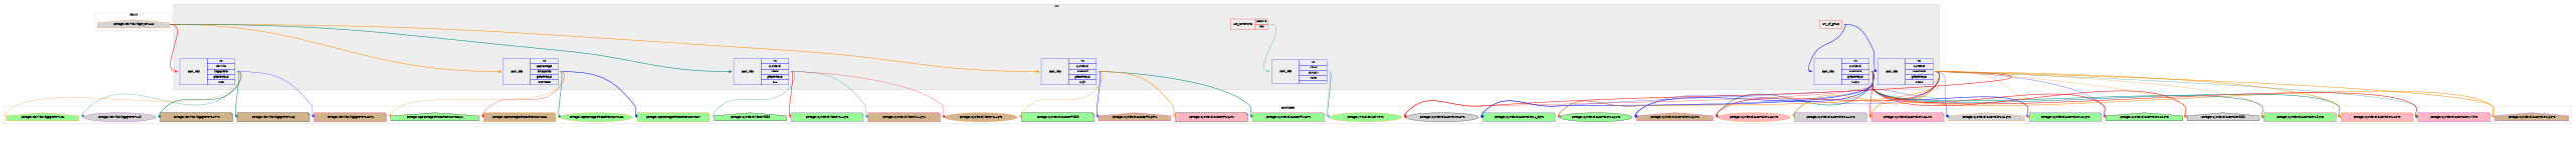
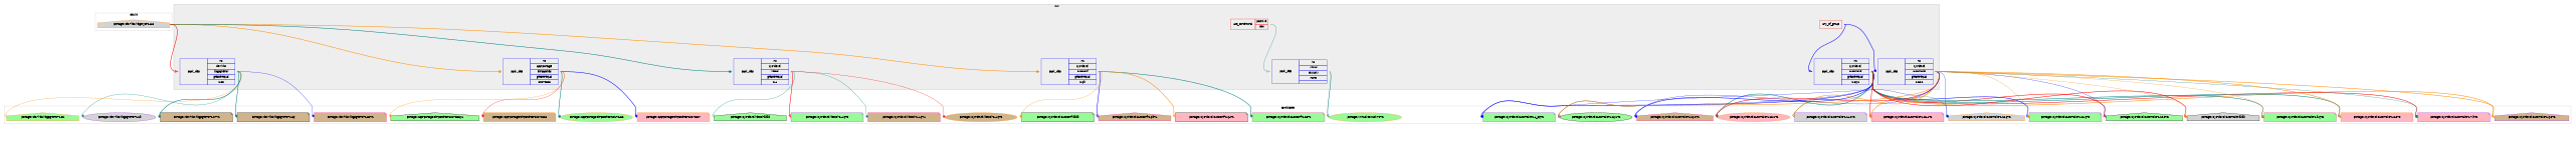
  digraph {
    compound=true
    concentrate=true
    fontname=Helvetica
    fontsize=10
    newrank=true
    rankdir=TB
    ranksep=1.5
    node [color=darkorange fillcolor=palegreen fontname=Helvetica fontsize=10 shape=note style=filled]
    edge [arrowhead=onormal color=teal headport=w style=bold tailport=e weight=100]
    n1 [fillcolor=lightgrey label="portage://dev-libs/libgcrypt-1.8.3" shape=house width=4]
    n2 [color=blue label=<<TABLE BORDER="0" CELLBORDER="1" CELLSPACING="0" CELLPADDING="4" WIDTH="220"><TR><TD ROWSPAN="6" CELLPADDING="30">pack_dep</TD></TR><TR><TD WIDTH="110">no</TD></TR><TR><TD>sys-devel</TD></TR><TR><TD>automake</TD></TR><TR><TD>greaterequal</TD></TR><TR><TD>1.16.1</TD></TR></TABLE>> shape=none fillcolor="" style=""]
    n3 [color=blue label=<<TABLE BORDER="0" CELLBORDER="1" CELLSPACING="0" CELLPADDING="4" WIDTH="220"><TR><TD ROWSPAN="6" CELLPADDING="30">pack_dep</TD></TR><TR><TD WIDTH="110">no</TD></TR><TR><TD>sys-devel</TD></TR><TR><TD>automake</TD></TR><TR><TD>greaterequal</TD></TR><TR><TD>1.15.1</TD></TR></TABLE>> shape=none fillcolor="" style=""]
    n4 [color=red label=<<TABLE BORDER="0" CELLBORDER="1" CELLSPACING="0" CELLPADDING="4"><TR><TD CELLPADDING="10">any_of_group</TD></TR></TABLE>> shape=none fillcolor="" style=""]
    n5 [color=blue label=<<TABLE BORDER="0" CELLBORDER="1" CELLSPACING="0" CELLPADDING="4" WIDTH="220"><TR><TD ROWSPAN="6" CELLPADDING="30">pack_dep</TD></TR><TR><TD WIDTH="110">no</TD></TR><TR><TD>virtual</TD></TR><TR><TD>texi2dvi</TD></TR><TR><TD>none</TD></TR><TR><TD></TD></TR></TABLE>> shape=none fillcolor="" style=""]
    n6 [color=red label=<<TABLE BORDER="0" CELLBORDER="1" CELLSPACING="0" CELLPADDING="4"><TR><TD ROWSPAN="3" CELLPADDING="10">use_conditional</TD></TR><TR><TD>positive</TD></TR><TR><TD>doc</TD></TR></TABLE>> shape=none fillcolor="" style=""]
    n7 [color=blue label=<<TABLE BORDER="0" CELLBORDER="1" CELLSPACING="0" CELLPADDING="4" WIDTH="220"><TR><TD ROWSPAN="6" CELLPADDING="30">pack_dep</TD></TR><TR><TD WIDTH="110">no</TD></TR><TR><TD>app-portage</TD></TR><TR><TD>elt-patches</TD></TR><TR><TD>greaterequal</TD></TR><TR><TD>20170815</TD></TR></TABLE>> shape=none fillcolor="" style=""]
    n8 [color=blue label=<<TABLE BORDER="0" CELLBORDER="1" CELLSPACING="0" CELLPADDING="4" WIDTH="220"><TR><TD ROWSPAN="6" CELLPADDING="30">pack_dep</TD></TR><TR><TD WIDTH="110">no</TD></TR><TR><TD>sys-devel</TD></TR><TR><TD>autoconf</TD></TR><TR><TD>greaterequal</TD></TR><TR><TD>2.69</TD></TR></TABLE>> shape=none fillcolor="" style=""]
    n9 [color=blue label=<<TABLE BORDER="0" CELLBORDER="1" CELLSPACING="0" CELLPADDING="4" WIDTH="220"><TR><TD ROWSPAN="6" CELLPADDING="30">pack_dep</TD></TR><TR><TD WIDTH="110">no</TD></TR><TR><TD>sys-devel</TD></TR><TR><TD>libtool</TD></TR><TR><TD>greaterequal</TD></TR><TR><TD>2.4</TD></TR></TABLE>> shape=none fillcolor="" style=""]
    n10 [color=blue label=<<TABLE BORDER="0" CELLBORDER="1" CELLSPACING="0" CELLPADDING="4" WIDTH="220"><TR><TD ROWSPAN="6" CELLPADDING="30">pack_dep</TD></TR><TR><TD WIDTH="110">no</TD></TR><TR><TD>dev-libs</TD></TR><TR><TD>libgpg-error</TD></TR><TR><TD>greaterequal</TD></TR><TR><TD>1.25</TD></TR></TABLE>> shape=none fillcolor="" style=""]
    n11 [color=black label="portage://sys-devel/automake-1.10.3-r3" shape=house width=4]
    n12 [color=purple label="portage://sys-devel/automake-1.11.6-r3" width=4]
    n13 [fillcolor=lightgrey label="portage://sys-devel/automake-1.12.6-r2" shape=house width=4]
    n14 [color=purple fillcolor=lightpink label="portage://sys-devel/automake-1.13.4-r2" width=4]
    n15 [color=purple fillcolor=lightgrey label="portage://sys-devel/automake-1.14.1-r2" width=4]
    n16 [fillcolor=lightpink label="portage://sys-devel/automake-1.15.1-r2" shape=ellipse width=4]
    n17 [color=deeppink fillcolor=tan label="portage://sys-devel/automake-1.16.1-r1" shape=house width=4]
    n18 [color=black label="portage://sys-devel/automake-1.16.1-r2" shape=ellipse width=4]
    n19 [color=purple label="portage://sys-devel/automake-1.4_p6-r2" width=4]
-   n20 [color=black fillcolor=lightgrey label="portage://sys-devel/automake-1.5-r2" shape=ellipse width=4]
    n21 [color=purple fillcolor=tan label="portage://sys-devel/automake-1.6.3-r2" shape=house width=4]
    n22 [color=purple fillcolor=lightpink label="portage://sys-devel/automake-1.7.9-r3" width=4]
    n23 [fillcolor=lightpink label="portage://sys-devel/automake-1.8.5-r5" width=4]
    n24 [color=deeppink label="portage://sys-devel/automake-1.9.6-r5" width=4]
    n25 [color=black fillcolor=lightgrey label="portage://sys-devel/automake-9999" shape=house width=4]
    n26 [label="portage://virtual/texi2dvi-0-r2" shape=ellipse width=4]
-   n27 [label="portage://app-portage/elt-patches-20170317" width=4]
+   n27 [fillcolor=lightpink label="portage://app-portage/elt-patches-20170317" width=4]
    n28 [label="portage://app-portage/elt-patches-20170422" shape=ellipse width=4]
    n29 [fillcolor=tan label="portage://app-portage/elt-patches-20170815" width=4]
    n30 [color=black label="portage://app-portage/elt-patches-20170826.1" shape=house width=4]
    n31 [color=deeppink label="portage://sys-devel/autoconf-2.13-r1" width=4]
    n32 [color=black fillcolor=lightpink label="portage://sys-devel/autoconf-2.64-r1" width=4]
    n33 [color=deeppink fillcolor=tan label="portage://sys-devel/autoconf-2.69-r4" shape=house width=4]
    n34 [color=black label="portage://sys-devel/autoconf-9999" width=4]
    n35 [fillcolor=tan label="portage://sys-devel/libtool-2.4.6-r3" shape=ellipse width=4]
    n36 [color=deeppink fillcolor=tan label="portage://sys-devel/libtool-2.4.6-r4" width=4]
    n37 [color=purple label="portage://sys-devel/libtool-2.4.6-r5" width=4]
    n38 [color=black label="portage://sys-devel/libtool-9999" shape=house width=4]
    n39 [color=black fillcolor=tan label="portage://dev-libs/libgpg-error-1.27-r1" width=4]
    n40 [color=purple fillcolor=lightgrey label="portage://dev-libs/libgpg-error-1.29" shape=ellipse width=4]
    n41 [label="portage://dev-libs/libgpg-error-1.32" shape=house width=4]
    n42 [color=deeppink fillcolor=tan label="portage://dev-libs/libgpg-error-1.32-r1" width=4]
    n43 [color=black fillcolor=tan label="portage://dev-libs/libgpg-error-1.36" width=4]
    subgraph cluster_1 {
      color=gray
      label=<<i>dependencies</i>>
      subgraph cluster_2 {
        color=gray
        fillcolor="#eeeeee"
        label=<<i>compile</i>>
        style=filled
        subgraph sub_3 {
          color=gray
          fillcolor="#eeeeee"
          label=<<i>compile</i>>
          style=filled
          n4
          subgraph sub_4 {
            color=gray
            fillcolor="#eeeeee"
            label=<<i>compile</i>>
            style=filled
            n2
          }
          subgraph sub_5 {
            color=gray
            fillcolor="#eeeeee"
            label=<<i>compile</i>>
            style=filled
            n3
          }
        }
        subgraph sub_6 {
          color=gray
          fillcolor="#eeeeee"
          label=<<i>compile</i>>
          style=filled
          n6
          subgraph sub_7 {
            color=gray
            fillcolor="#eeeeee"
            label=<<i>compile</i>>
            style=filled
            n5
          }
        }
        subgraph sub_8 {
          color=gray
          fillcolor="#eeeeee"
          label=<<i>compile</i>>
          style=filled
          n7
        }
        subgraph sub_9 {
          color=gray
          fillcolor="#eeeeee"
          label=<<i>compile</i>>
          style=filled
          n8
        }
        subgraph sub_10 {
          color=gray
          fillcolor="#eeeeee"
          label=<<i>compile</i>>
          style=filled
          n9
        }
      }
      subgraph cluster_11 {
        color=gray
        fillcolor="#eeeeee"
        label=<<i>compile and run</i>>
        style=filled
        subgraph sub_12 {
          color=gray
          fillcolor="#eeeeee"
          label=<<i>compile and run</i>>
          style=filled
          n10
        }
      }
      subgraph cluster_13 {
        color=gray
        fillcolor="#eeeeee"
        label=<<i>run</i>>
        style=filled
      }
    }
    subgraph cluster_14 {
      color=gray
      label=<<i>ebuild</i>>
      rank=same
      n1
    }
    subgraph cluster_15 {
      color=gray
      label=<<i>candidates</i>>
      rank=same
      subgraph sub_16 {
        color=black
        label=<<i>candidates</i>>
        nodesep=1
        rank=same
        n11
        n12
        n13
        n14
        n15
        n16
        n17
        n18
        n19
-       n20
        n21
        n22
        n23
        n24
        n25
      }
      subgraph sub_17 {
        color=black
        label=<<i>candidates</i>>
        nodesep=1
        rank=same
        n11
        n12
        n13
        n14
        n15
        n16
        n17
        n18
        n19
-       n20
        n21
        n22
        n23
        n24
        n25
      }
      subgraph sub_18 {
        color=black
        label=<<i>candidates</i>>
        nodesep=1
        rank=same
        n26
      }
      subgraph sub_19 {
        color=black
        label=<<i>candidates</i>>
        nodesep=1
        rank=same
        n27
        n28
        n29
        n30
      }
      subgraph sub_20 {
        color=black
        label=<<i>candidates</i>>
        nodesep=1
        rank=same
        n31
        n32
        n33
        n34
      }
      subgraph sub_21 {
        color=black
        label=<<i>candidates</i>>
        nodesep=1
        rank=same
        n35
        n36
        n37
        n38
      }
      subgraph sub_22 {
        color=black
        label=<<i>candidates</i>>
        nodesep=1
        rank=same
        n39
        n40
        n41
        n42
        n43
      }
    }
    n1 -> n7 [arrowhead=dot color=darkorange weight=20]
    n1 -> n8 [arrowhead=diamond color=darkorange weight=20]
    n1 -> n9 [arrowhead=diamond weight=20]
    n1 -> n10 [color=red weight=20]
    n2 -> n11 [color=red]
    n2 -> n12 [color=blue]
    n2 -> n13 [arrowhead=dot style=solid]
    n2 -> n14 [arrowhead=diamond color=red]
    n2 -> n15 [style=solid]
    n2 -> n16 [arrowhead=diamond]
    n2 -> n17 [color=blue]
    n2 -> n18 [arrowhead=dot color=blue style=solid]
    n2 -> n19 [arrowhead=dot color=blue]
-   n2 -> n20 [arrowhead=dot color=red style=solid]
    n2 -> n21 [color=darkorange]
    n2 -> n22 [arrowhead=diamond color=red]
    n2 -> n23
    n2 -> n24 [arrowhead=dot]
    n2 -> n25 [color=red]
    n3 -> n11 [color=blue style=solid]
    n3 -> n12 [arrowhead=dot color=darkorange style=solid]
    n3 -> n13 [arrowhead=diamond color=blue style=solid]
    n3 -> n14 [arrowhead=dot color=darkorange]
    n3 -> n15 [color=darkorange]
    n3 -> n16 [color=red]
    n3 -> n17 [arrowhead=dot color=blue style=solid]
    n3 -> n18 [arrowhead=diamond color=darkorange]
    n3 -> n19 [arrowhead=dot color=blue style=solid]
-   n3 -> n20 [color=red]
    n3 -> n21 [color=darkorange]
    n3 -> n22 [arrowhead=dot style=solid]
    n3 -> n23 [arrowhead=diamond color=darkorange]
    n3 -> n24 [arrowhead=diamond color=darkorange style=solid]
    n3 -> n25 [arrowhead=dot color=darkorange style=solid]
    n4 -> n2 [color=blue weight=20]
    n4 -> n3 [arrowhead=dot color=blue weight=20]
    n5 -> n26
    n6 -> n5 [style=solid weight=20]
    n7 -> n27 [arrowhead=diamond color=blue]
    n7 -> n28 [arrowhead=dot]
    n7 -> n29 [arrowhead=diamond color=red style=solid]
    n7 -> n30 [arrowhead=diamond color=darkorange style=solid]
    n8 -> n31 [arrowhead=diamond]
    n8 -> n32 [color=darkorange]
    n8 -> n33 [color=blue]
    n8 -> n34 [arrowhead=dot color=darkorange style=solid]
    n9 -> n35 [arrowhead=dot color=red style=solid]
    n9 -> n36 [arrowhead=dot style=solid]
    n9 -> n37 [color=red]
    n9 -> n38 [style=solid]
    n10 -> n39 [arrowhead=dot]
    n10 -> n40 [arrowhead=diamond style=solid]
    n10 -> n41 [color=darkorange style=solid]
    n10 -> n42 [arrowhead=diamond color=blue style=solid]
    n10 -> n43 [arrowhead=diamond]
  }
